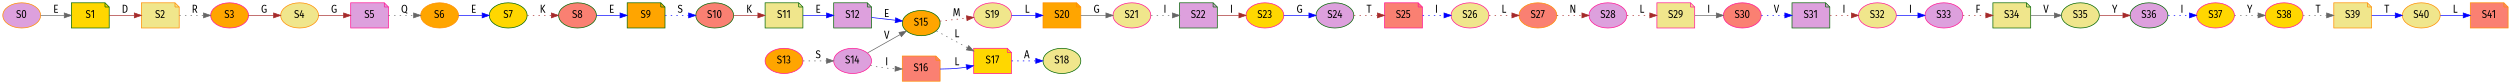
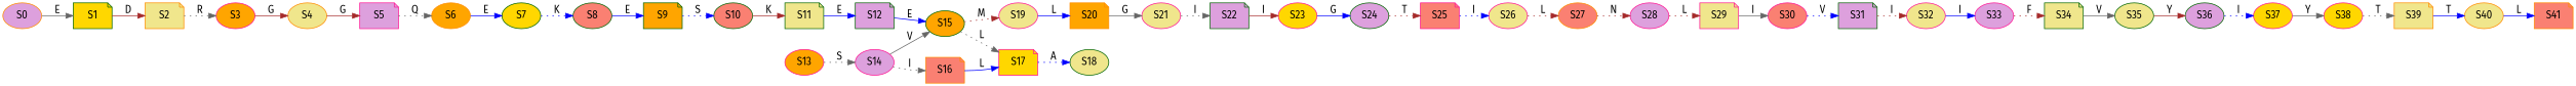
  strict digraph {
    fontname="Fira Sans"
    rankdir=LR
    node [color=deeppink fillcolor=khaki fontname="Fira Sans" shape=ellipse style=filled]
    edge [color=blue fontname="Fira Sans" style=solid]
    S0 [color=darkorange fillcolor=plum]
    S1 [color=darkgreen fillcolor=gold shape=note]
    S2 [color=darkorange shape=note]
    S3 [fillcolor=orange]
    S4 [color=darkorange]
    S5 [fillcolor=plum shape=note]
    S6 [color=darkorange fillcolor=orange]
    S7 [color=darkgreen fillcolor=gold]
    S8 [color=darkgreen fillcolor=salmon]
    S9 [color=darkgreen fillcolor=orange shape=note]
    S10 [color=darkgreen fillcolor=salmon]
    S11 [color=darkgreen shape=note]
    S12 [color=darkgreen fillcolor=plum shape=note]
    S15 [color=darkgreen fillcolor=orange]
    S13 [fillcolor=orange]
    S14 [fillcolor=plum]
    S16 [color=darkorange fillcolor=salmon shape=note]
    S17 [fillcolor=gold shape=note]
    S19
    S18 [color=darkgreen]
    S20 [color=darkorange fillcolor=orange shape=note]
    S21
    S22 [color=darkgreen fillcolor=plum shape=note]
    S23 [fillcolor=gold]
    S24 [color=darkgreen fillcolor=plum]
    S25 [fillcolor=salmon shape=note]
    S26
    S27 [color=darkorange fillcolor=salmon]
    S28 [fillcolor=plum]
    S29 [shape=note]
    S30 [fillcolor=salmon]
    S31 [color=darkgreen fillcolor=plum shape=note]
    S32
    S33 [fillcolor=plum]
    S34 [color=darkgreen shape=note]
    S35 [color=darkgreen]
    S36 [color=darkgreen fillcolor=plum]
    S37 [fillcolor=gold]
    S38 [fillcolor=gold]
    S39 [color=darkorange shape=note]
    S40 [color=darkorange]
    S41 [color=darkorange fillcolor=salmon shape=note]
    S0 -> S1 [color=gray40 label=E]
    S1 -> S2 [color=brown label=D]
    S2 -> S3 [color=gray40 label=R style=dotted]
    S3 -> S4 [color=brown label=G]
    S4 -> S5 [color=brown label=G]
    S5 -> S6 [color=gray40 label=Q style=dotted]
    S6 -> S7 [label=E]
-   S7 -> S8 [color=brown label=K style=dotted]
+   S7 -> S8 [label=K style=dotted]
    S8 -> S9 [label=E]
    S9 -> S10 [label=S style=dotted]
    S10 -> S11 [color=brown label=K]
    S11 -> S12 [label=E]
    S12 -> S15 [label=E]
    S15 -> S17 [color=gray40 label=L style=dotted]
    S15 -> S19 [color=brown label=M style=dotted]
    S13 -> S14 [color=gray40 label=S style=dotted]
    S14 -> S15 [color=gray40 label=V]
    S14 -> S16 [color=gray40 label=I style=dotted]
    S16 -> S17 [label=L]
    S17 -> S18 [label=A style=dotted]
    S19 -> S20 [label=L]
    S20 -> S21 [color=gray40 label=G]
    S21 -> S22 [color=gray40 label=I style=dotted]
    S22 -> S23 [color=brown label=I]
    S23 -> S24 [label=G]
    S24 -> S25 [color=brown label=T style=dotted]
    S25 -> S26 [label=I style=dotted]
    S26 -> S27 [color=brown label=L style=dotted]
    S27 -> S28 [color=brown label=N style=dotted]
    S28 -> S29 [color=brown label=L style=dotted]
    S29 -> S30 [color=gray40 label=I]
    S30 -> S31 [label=V style=dotted]
    S31 -> S32 [color=brown label=I style=dotted]
    S32 -> S33 [label=I]
    S33 -> S34 [color=brown label=F style=dotted]
    S34 -> S35 [color=gray40 label=V]
    S35 -> S36 [color=brown label=Y]
    S36 -> S37 [label=I style=dotted]
-   S37 -> S38 [color=gray40 label=Y style=dotted]
+   S37 -> S38 [color=gray40 label=Y]
    S38 -> S39 [color=gray40 label=T style=dotted]
    S39 -> S40 [label=T]
    S40 -> S41 [label=L]
  }
